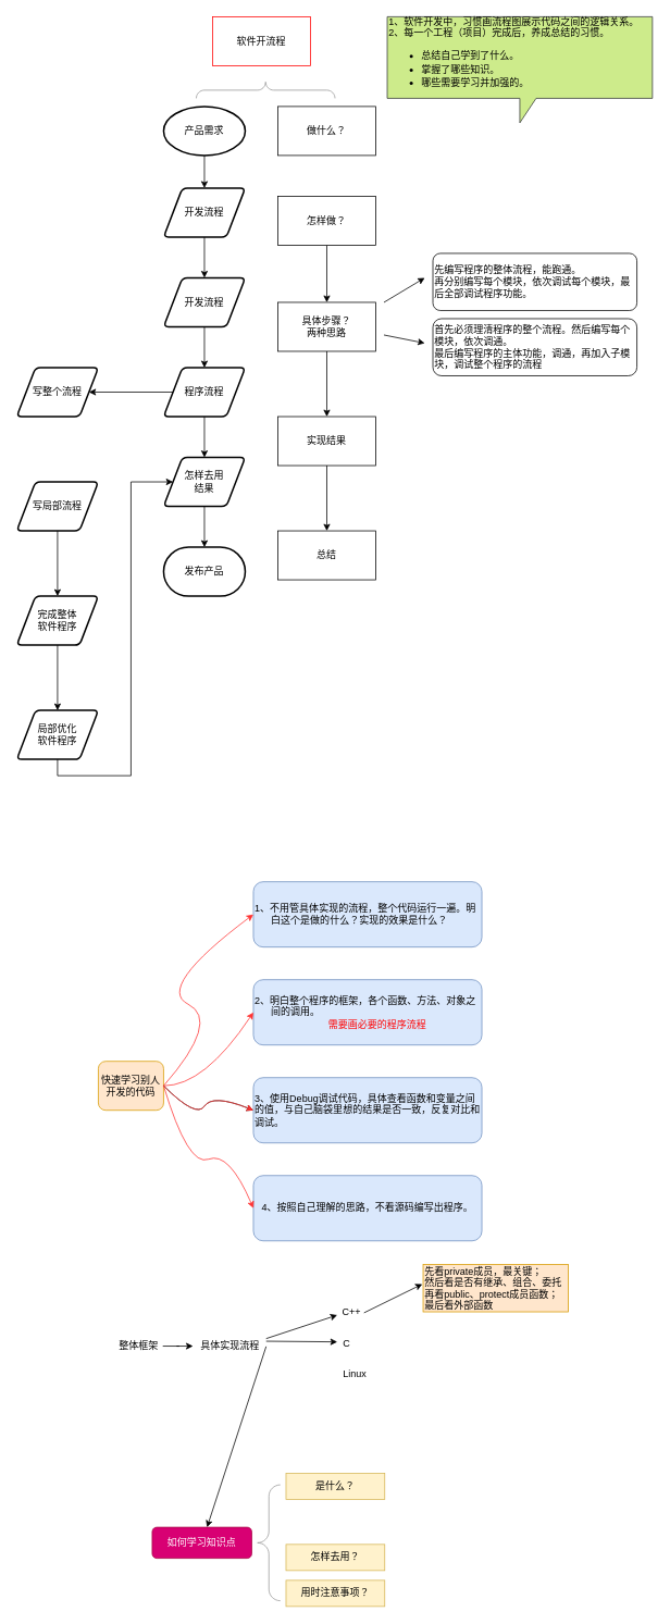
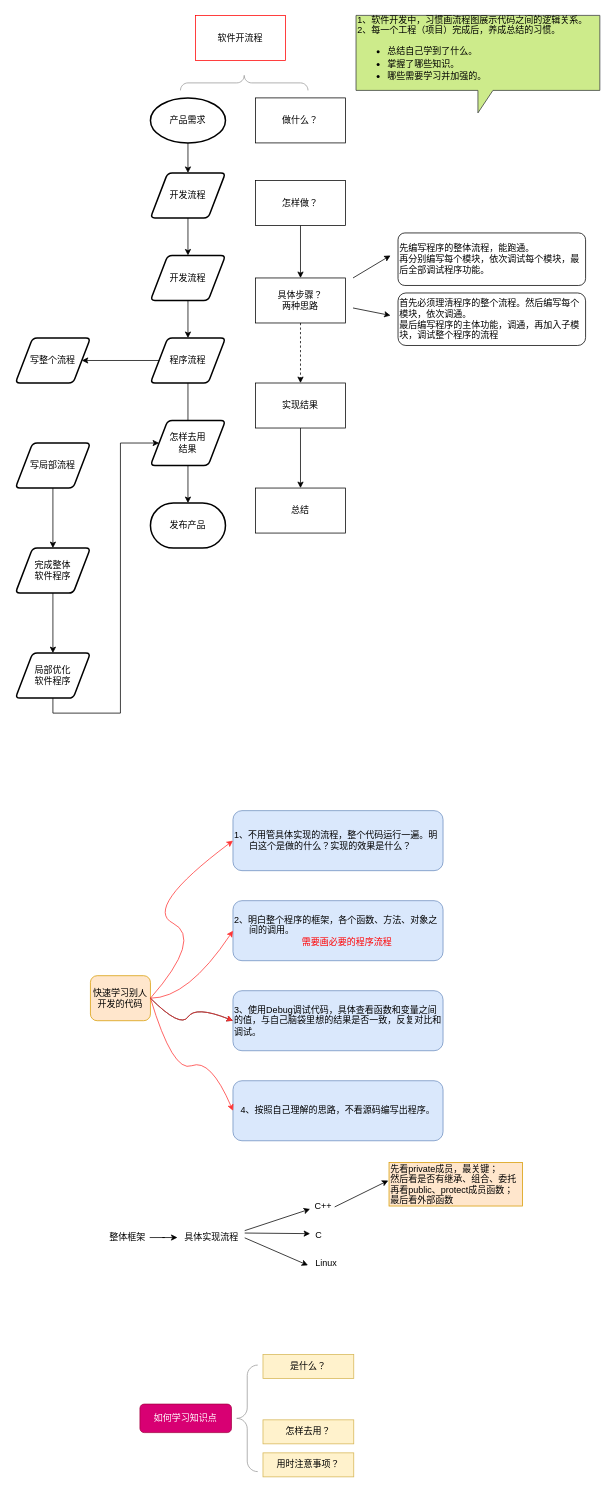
  <mxCell id="0" />
  <mxCell id="1" parent="0" />
  <mxCell id="2" value="软件开流程" style="rounded=0;whiteSpace=wrap;html=1;strokeColor=#FF0000;" parent="1" vertex="1"><mxGeometry x="260" y="20" width="120" height="60" as="geometry" /></mxCell>
  <mxCell id="3" style="edgeStyle=orthogonalEdgeStyle;rounded=0;orthogonalLoop=1;jettySize=auto;html=1;exitX=0.5;exitY=1;exitDx=0;exitDy=0;exitPerimeter=0;entryX=0.5;entryY=0;entryDx=0;entryDy=0;" parent="1" source="4" target="6" edge="1"><mxGeometry relative="1" as="geometry" /></mxCell>
  <mxCell id="4" value="产品需求" style="strokeWidth=2;html=1;shape=mxgraph.flowchart.start_1;whiteSpace=wrap;" parent="1" vertex="1"><mxGeometry x="200" y="130" width="100" height="60" as="geometry" /></mxCell>
  <mxCell id="5" value="" style="edgeStyle=orthogonalEdgeStyle;rounded=0;orthogonalLoop=1;jettySize=auto;html=1;" parent="1" source="6" target="8" edge="1"><mxGeometry relative="1" as="geometry" /></mxCell>
  <mxCell id="6" value="开发流程" style="shape=parallelogram;html=1;strokeWidth=2;perimeter=parallelogramPerimeter;whiteSpace=wrap;rounded=1;arcSize=12;size=0.23;" parent="1" vertex="1"><mxGeometry x="200" y="230" width="100" height="60" as="geometry" /></mxCell>
  <mxCell id="7" value="" style="edgeStyle=orthogonalEdgeStyle;rounded=0;orthogonalLoop=1;jettySize=auto;html=1;" parent="1" source="8" target="11" edge="1"><mxGeometry relative="1" as="geometry" /></mxCell>
  <mxCell id="8" value="开发流程" style="shape=parallelogram;html=1;strokeWidth=2;perimeter=parallelogramPerimeter;whiteSpace=wrap;rounded=1;arcSize=12;size=0.23;" parent="1" vertex="1"><mxGeometry x="200" y="340" width="100" height="60" as="geometry" /></mxCell>
- <mxCell id="9" value="" style="edgeStyle=orthogonalEdgeStyle;rounded=0;orthogonalLoop=1;jettySize=auto;html=1;" parent="1" source="11" target="20" edge="1"><mxGeometry relative="1" as="geometry" /></mxCell>
+ <mxCell id="9" value="" style="edgeStyle=orthogonalEdgeStyle;rounded=0;orthogonalLoop=1;jettySize=auto;html=1;endArrow=none;" parent="1" source="11" target="20" edge="1"><mxGeometry relative="1" as="geometry" /></mxCell>
  <mxCell id="10" value="" style="edgeStyle=orthogonalEdgeStyle;rounded=0;orthogonalLoop=1;jettySize=auto;html=1;" parent="1" source="11" target="12" edge="1"><mxGeometry relative="1" as="geometry" /></mxCell>
  <mxCell id="11" value="程序流程" style="shape=parallelogram;html=1;strokeWidth=2;perimeter=parallelogramPerimeter;whiteSpace=wrap;rounded=1;arcSize=12;size=0.23;" parent="1" vertex="1"><mxGeometry x="200" y="450" width="100" height="60" as="geometry" /></mxCell>
  <mxCell id="12" value="写整个流程&lt;br&gt;" style="shape=parallelogram;html=1;strokeWidth=2;perimeter=parallelogramPerimeter;whiteSpace=wrap;rounded=1;arcSize=12;size=0.23;" parent="1" vertex="1"><mxGeometry x="20" y="450" width="100" height="60" as="geometry" /></mxCell>
  <mxCell id="13" value="" style="edgeStyle=orthogonalEdgeStyle;rounded=0;orthogonalLoop=1;jettySize=auto;html=1;" parent="1" source="14" target="16" edge="1"><mxGeometry relative="1" as="geometry" /></mxCell>
  <mxCell id="14" value="写局部流程" style="shape=parallelogram;html=1;strokeWidth=2;perimeter=parallelogramPerimeter;whiteSpace=wrap;rounded=1;arcSize=12;size=0.23;" parent="1" vertex="1"><mxGeometry x="20" y="590" width="100" height="60" as="geometry" /></mxCell>
  <mxCell id="15" value="" style="edgeStyle=orthogonalEdgeStyle;rounded=0;orthogonalLoop=1;jettySize=auto;html=1;" parent="1" source="16" target="17" edge="1"><mxGeometry relative="1" as="geometry" /></mxCell>
  <mxCell id="16" value="完成整体&lt;br&gt;软件程序" style="shape=parallelogram;html=1;strokeWidth=2;perimeter=parallelogramPerimeter;whiteSpace=wrap;rounded=1;arcSize=12;size=0.23;" parent="1" vertex="1"><mxGeometry x="20" y="730" width="100" height="60" as="geometry" /></mxCell>
  <mxCell id="17" value="局部优化&lt;br&gt;软件程序" style="shape=parallelogram;html=1;strokeWidth=2;perimeter=parallelogramPerimeter;whiteSpace=wrap;rounded=1;arcSize=12;size=0.23;" parent="1" vertex="1"><mxGeometry x="20" y="870" width="100" height="60" as="geometry" /></mxCell>
  <mxCell id="18" style="edgeStyle=orthogonalEdgeStyle;rounded=0;orthogonalLoop=1;jettySize=auto;html=1;exitX=0.5;exitY=1;exitDx=0;exitDy=0;entryX=0.5;entryY=0;entryDx=0;entryDy=0;entryPerimeter=0;" parent="1" source="20" target="29" edge="1"><mxGeometry relative="1" as="geometry" /></mxCell>
  <mxCell id="19" style="edgeStyle=orthogonalEdgeStyle;rounded=0;orthogonalLoop=1;jettySize=auto;html=1;exitX=0;exitY=0.5;exitDx=0;exitDy=0;entryX=0.5;entryY=1;entryDx=0;entryDy=0;startArrow=classic;startFill=1;endArrow=none;endFill=0;" parent="1" source="20" target="17" edge="1"><mxGeometry relative="1" as="geometry"><mxPoint x="170" y="910" as="targetPoint" /><Array as="points"><mxPoint x="160" y="590" /><mxPoint x="160" y="950" /><mxPoint x="70" y="950" /></Array></mxGeometry></mxCell>
  <mxCell id="20" value="怎样去用&lt;br&gt;结果" style="shape=parallelogram;html=1;strokeWidth=2;perimeter=parallelogramPerimeter;whiteSpace=wrap;rounded=1;arcSize=12;size=0.23;" parent="1" vertex="1"><mxGeometry x="200" y="560" width="100" height="60" as="geometry" /></mxCell>
  <mxCell id="21" value="做什么？" style="rounded=0;whiteSpace=wrap;html=1;strokeColor=#000000;" parent="1" vertex="1"><mxGeometry x="340" y="130" width="120" height="60" as="geometry" /></mxCell>
  <mxCell id="22" value="" style="edgeStyle=orthogonalEdgeStyle;rounded=0;orthogonalLoop=1;jettySize=auto;html=1;" parent="1" source="23" target="25" edge="1"><mxGeometry relative="1" as="geometry" /></mxCell>
  <mxCell id="23" value="怎样做？" style="rounded=0;whiteSpace=wrap;html=1;strokeColor=#000000;" parent="1" vertex="1"><mxGeometry x="340" y="240" width="120" height="60" as="geometry" /></mxCell>
- <mxCell id="24" value="" style="edgeStyle=orthogonalEdgeStyle;rounded=0;orthogonalLoop=1;jettySize=auto;html=1;" parent="1" source="25" target="27" edge="1"><mxGeometry relative="1" as="geometry" /></mxCell>
+ <mxCell id="24" value="" style="edgeStyle=orthogonalEdgeStyle;rounded=0;orthogonalLoop=1;jettySize=auto;html=1;dashed=1;" parent="1" source="25" target="27" edge="1"><mxGeometry relative="1" as="geometry" /></mxCell>
  <mxCell id="25" value="具体步骤？&lt;br&gt;两种思路" style="rounded=0;whiteSpace=wrap;html=1;strokeColor=#000000;" parent="1" vertex="1"><mxGeometry x="340" y="370" width="120" height="60" as="geometry" /></mxCell>
  <mxCell id="26" value="" style="edgeStyle=orthogonalEdgeStyle;rounded=0;orthogonalLoop=1;jettySize=auto;html=1;" parent="1" source="27" target="28" edge="1"><mxGeometry relative="1" as="geometry" /></mxCell>
  <mxCell id="27" value="实现结果" style="rounded=0;whiteSpace=wrap;html=1;strokeColor=#000000;" parent="1" vertex="1"><mxGeometry x="340" y="510" width="120" height="60" as="geometry" /></mxCell>
  <mxCell id="28" value="总结" style="rounded=0;whiteSpace=wrap;html=1;strokeColor=#000000;" parent="1" vertex="1"><mxGeometry x="340" y="650" width="120" height="60" as="geometry" /></mxCell>
  <mxCell id="29" value="发布产品" style="strokeWidth=2;html=1;shape=mxgraph.flowchart.terminator;whiteSpace=wrap;" parent="1" vertex="1"><mxGeometry x="200" y="670" width="100" height="60" as="geometry" /></mxCell>
  <mxCell id="30" value="" style="verticalLabelPosition=bottom;shadow=0;dashed=0;align=center;html=1;verticalAlign=top;strokeWidth=1;shape=mxgraph.mockup.markup.curlyBrace;strokeColor=#999999;" parent="1" vertex="1"><mxGeometry x="240" y="100" width="170" height="20" as="geometry" /></mxCell>
  <mxCell id="31" value="&lt;span style=&quot;white-space: normal&quot;&gt;先编写程序的整体流程，能跑通。&lt;br&gt;再分别编写每个模块，依次调试每个模块，最后全部调试&lt;/span&gt;程序功能&lt;span style=&quot;white-space: normal&quot;&gt;。&lt;/span&gt;" style="rounded=1;whiteSpace=wrap;html=1;align=left;arcSize=13;" parent="1" vertex="1"><mxGeometry x="530" y="310" width="250" height="70" as="geometry" /></mxCell>
  <mxCell id="32" value="首先必须理清程序的整个流程。然后编写每个模块，依次调通。&lt;br&gt;最后编写程序的主体功能，调通，再加入子模块，调试整个程序的流程" style="rounded=1;whiteSpace=wrap;html=1;align=left;" parent="1" vertex="1"><mxGeometry x="530" y="390" width="250" height="70" as="geometry" /></mxCell>
  <mxCell id="33" value="" style="endArrow=classic;html=1;" parent="1" edge="1"><mxGeometry width="50" height="50" relative="1" as="geometry"><mxPoint x="470" y="370" as="sourcePoint" /><mxPoint x="520" y="340" as="targetPoint" /></mxGeometry></mxCell>
  <mxCell id="34" value="" style="endArrow=classic;html=1;" parent="1" edge="1"><mxGeometry width="50" height="50" relative="1" as="geometry"><mxPoint x="470" y="410" as="sourcePoint" /><mxPoint x="520" y="420" as="targetPoint" /></mxGeometry></mxCell>
  <mxCell id="35" value="快速学习别人开发的代码" style="rounded=1;whiteSpace=wrap;html=1;fillColor=#ffe6cc;strokeColor=#d79b00;" parent="1" vertex="1"><mxGeometry x="120" y="1300" width="80" height="60" as="geometry" /></mxCell>
  <mxCell id="36" value="1、不用管具体实现的流程，整个代码运行一遍。明&amp;nbsp; &amp;nbsp; &amp;nbsp; &amp;nbsp; 白这个是做的什么？实现的效果是什么？" style="rounded=1;whiteSpace=wrap;html=1;fillColor=#dae8fc;strokeColor=#6c8ebf;align=left;" parent="1" vertex="1"><mxGeometry x="310" y="1080" width="280" height="80" as="geometry" /></mxCell>
  <mxCell id="37" value="&lt;div&gt;&lt;span&gt;2、明白整个程序的框架，各个函数、方法、对象之&amp;nbsp; &amp;nbsp; &amp;nbsp; &amp;nbsp; 间的调用。&lt;/span&gt;&lt;/div&gt;&lt;div&gt;&amp;nbsp; &amp;nbsp; &amp;nbsp; &amp;nbsp; &amp;nbsp; &amp;nbsp; &amp;nbsp; &amp;nbsp; &amp;nbsp; &amp;nbsp; &amp;nbsp; &amp;nbsp; &amp;nbsp; &amp;nbsp;&lt;font color=&quot;#ff0000&quot;&gt;需要画必要的程序流程&lt;/font&gt;&lt;/div&gt;" style="rounded=1;whiteSpace=wrap;html=1;align=left;fillColor=#dae8fc;strokeColor=#6c8ebf;" parent="1" vertex="1"><mxGeometry x="310" y="1200" width="280" height="80" as="geometry" /></mxCell>
  <mxCell id="38" value="3、使用Debug调试代码，具体查看函数和变量之间&amp;nbsp; 的值，与自己脑袋里想的结果是否一致，反复对比和调试。" style="rounded=1;whiteSpace=wrap;html=1;fillColor=#dae8fc;strokeColor=#6c8ebf;align=left;" parent="1" vertex="1"><mxGeometry x="310" y="1320" width="280" height="80" as="geometry" /></mxCell>
  <mxCell id="39" value="4、按照自己理解的思路，不看源码编写出程序。" style="rounded=1;whiteSpace=wrap;html=1;fillColor=#dae8fc;strokeColor=#6c8ebf;" parent="1" vertex="1"><mxGeometry x="310" y="1440" width="280" height="80" as="geometry" /></mxCell>
  <mxCell id="40" value="" style="curved=1;endArrow=classic;html=1;entryX=0;entryY=0.5;entryDx=0;entryDy=0;exitX=1;exitY=0.5;exitDx=0;exitDy=0;strokeColor=#FF3333;" parent="1" source="35" target="36" edge="1"><mxGeometry width="50" height="50" relative="1" as="geometry"><mxPoint x="210" y="1310" as="sourcePoint" /><mxPoint x="260" y="1260" as="targetPoint" /><Array as="points"><mxPoint x="270" y="1250" /><mxPoint x="190" y="1210" /></Array></mxGeometry></mxCell>
  <mxCell id="41" value="" style="curved=1;endArrow=classic;html=1;entryX=0;entryY=0.5;entryDx=0;entryDy=0;strokeColor=#FF3333;" parent="1" target="37" edge="1"><mxGeometry width="50" height="50" relative="1" as="geometry"><mxPoint x="200" y="1330" as="sourcePoint" /><mxPoint x="250" y="1280" as="targetPoint" /><Array as="points"><mxPoint x="250" y="1330" /></Array></mxGeometry></mxCell>
  <mxCell id="42" value="" style="curved=1;endArrow=classic;html=1;exitX=1;exitY=0.5;exitDx=0;exitDy=0;entryX=0;entryY=0.5;entryDx=0;entryDy=0;" parent="1" source="35" target="38" edge="1"><mxGeometry width="50" height="50" relative="1" as="geometry"><mxPoint x="220" y="1410" as="sourcePoint" /><mxPoint x="270" y="1360" as="targetPoint" /><Array as="points"><mxPoint x="240" y="1370" /><mxPoint x="260" y="1340" /></Array></mxGeometry></mxCell>
  <mxCell id="43" value="" style="curved=1;endArrow=classic;html=1;exitX=1;exitY=0.5;exitDx=0;exitDy=0;entryX=0;entryY=0.5;entryDx=0;entryDy=0;strokeColor=#FF3333;" parent="1" source="35" target="39" edge="1"><mxGeometry width="50" height="50" relative="1" as="geometry"><mxPoint x="170" y="1430" as="sourcePoint" /><mxPoint x="220" y="1380" as="targetPoint" /><Array as="points"><mxPoint x="230" y="1430" /><mxPoint x="280" y="1410" /></Array></mxGeometry></mxCell>
  <mxCell id="44" value="" style="curved=1;endArrow=classic;html=1;exitX=1;exitY=0.5;exitDx=0;exitDy=0;entryX=0;entryY=0.5;entryDx=0;entryDy=0;strokeColor=#FF3333;" parent="1" edge="1"><mxGeometry width="50" height="50" relative="1" as="geometry"><mxPoint x="200" y="1330" as="sourcePoint" /><mxPoint x="310" y="1360" as="targetPoint" /><Array as="points"><mxPoint x="240" y="1370" /><mxPoint x="260" y="1340" /></Array></mxGeometry></mxCell>
  <mxCell id="45" style="edgeStyle=orthogonalEdgeStyle;rounded=0;orthogonalLoop=1;jettySize=auto;html=1;" parent="1" source="46" target="47" edge="1"><mxGeometry relative="1" as="geometry"><mxPoint x="244" y="1649" as="targetPoint" /></mxGeometry></mxCell>
  <mxCell id="46" value="整体框架" style="text;html=1;align=center;verticalAlign=middle;resizable=0;points=[];autosize=1;" parent="1" vertex="1"><mxGeometry x="139" y="1639" width="60" height="20" as="geometry" /></mxCell>
  <mxCell id="47" value="具体实现流程" style="text;html=1;align=center;verticalAlign=middle;resizable=0;points=[];autosize=1;" parent="1" vertex="1"><mxGeometry x="236" y="1639" width="90" height="20" as="geometry" /></mxCell>
  <mxCell id="48" value="C++" style="text;html=1;align=center;verticalAlign=middle;resizable=0;points=[];autosize=1;" parent="1" vertex="1"><mxGeometry x="414" y="1599" width="32" height="18" as="geometry" /></mxCell>
  <mxCell id="49" value="C" style="text;html=1;align=center;verticalAlign=middle;resizable=0;points=[];autosize=1;" parent="1" vertex="1"><mxGeometry x="414" y="1637" width="19" height="18" as="geometry" /></mxCell>
  <mxCell id="50" value="Linux" style="text;html=1;align=center;verticalAlign=middle;resizable=0;points=[];autosize=1;" parent="1" vertex="1"><mxGeometry x="414" y="1675" width="39" height="18" as="geometry" /></mxCell>
  <mxCell id="51" value="" style="endArrow=classic;html=1;exitX=0.987;exitY=0.511;exitDx=0;exitDy=0;exitPerimeter=0;" parent="1" source="48" edge="1"><mxGeometry width="50" height="50" relative="1" as="geometry"><mxPoint x="493" y="1631" as="sourcePoint" /><mxPoint x="517" y="1573" as="targetPoint" /></mxGeometry></mxCell>
  <mxCell id="52" value="先看private成员，最关键；&#10;然后看是否有继承、组合、委托&#10;再看public、protect成员函数；&#10;最后看外部函数" style="text;align=left;verticalAlign=middle;resizable=0;points=[];autosize=1;fillColor=#ffe6cc;strokeColor=#d79b00;fontColor=#000000;" parent="1" vertex="1"><mxGeometry x="518" y="1549" width="178" height="58" as="geometry" /></mxCell>
  <mxCell id="53" value="" style="endArrow=classic;html=1;exitX=0.996;exitY=0.04;exitDx=0;exitDy=0;exitPerimeter=0;entryX=-0.038;entryY=0.667;entryDx=0;entryDy=0;entryPerimeter=0;" parent="1" source="47" target="48" edge="1"><mxGeometry width="50" height="50" relative="1" as="geometry"><mxPoint x="305" y="1611" as="sourcePoint" /><mxPoint x="355" y="1561" as="targetPoint" /></mxGeometry></mxCell>
  <mxCell id="54" value="" style="endArrow=classic;html=1;exitX=0.996;exitY=0.2;exitDx=0;exitDy=0;exitPerimeter=0;entryX=-0.063;entryY=0.378;entryDx=0;entryDy=0;entryPerimeter=0;" parent="1" source="47" target="49" edge="1"><mxGeometry width="50" height="50" relative="1" as="geometry"><mxPoint x="342" y="1731" as="sourcePoint" /><mxPoint x="392" y="1681" as="targetPoint" /></mxGeometry></mxCell>
- <mxCell id="55" value="" style="endArrow=classic;html=1;exitX=0.996;exitY=0.52;exitDx=0;exitDy=0;exitPerimeter=0;" parent="1" source="47" target="60" edge="1"><mxGeometry width="50" height="50" relative="1" as="geometry"><mxPoint x="327" y="1725" as="sourcePoint" /><mxPoint x="377" y="1675" as="targetPoint" /></mxGeometry></mxCell>
+ <mxCell id="55" value="" style="endArrow=classic;html=1;exitX=0.996;exitY=0.52;exitDx=0;exitDy=0;exitPerimeter=0;entryX=-0.103;entryY=0.611;entryDx=0;entryDy=0;entryPerimeter=0;" parent="1" source="47" target="50" edge="1"><mxGeometry width="50" height="50" relative="1" as="geometry"><mxPoint x="327" y="1725" as="sourcePoint" /><mxPoint x="377" y="1675" as="targetPoint" /></mxGeometry></mxCell>
  <mxCell id="56" value="&lt;span style=&quot;white-space: normal&quot;&gt;1、软件开发中，习惯画流程图展示代码之间的逻辑关系。&lt;/span&gt;&lt;br style=&quot;white-space: normal&quot;&gt;&lt;span style=&quot;white-space: normal&quot;&gt;2、每一个工程（项目）完成后，养成总结的习惯。&lt;/span&gt;&lt;br style=&quot;white-space: normal&quot;&gt;&lt;ul style=&quot;line-height: 140%&quot;&gt;&lt;li&gt;&lt;span style=&quot;white-space: normal&quot;&gt;总结自己学到了什么。&lt;/span&gt;&lt;/li&gt;&lt;li&gt;&lt;span style=&quot;white-space: normal&quot;&gt;掌握了哪些知识。&lt;/span&gt;&lt;/li&gt;&lt;li&gt;&lt;span style=&quot;white-space: normal&quot;&gt;哪些需要学习并加强的。&lt;/span&gt;&lt;/li&gt;&lt;/ul&gt;" style="shape=callout;whiteSpace=wrap;html=1;perimeter=calloutPerimeter;align=left;fillColor=#cdeb8b;strokeColor=#36393d;" parent="1" vertex="1"><mxGeometry x="474" y="20" width="325" height="130" as="geometry" /></mxCell>
  <mxCell id="57" value="是什么？" style="rounded=0;whiteSpace=wrap;html=1;fillColor=#fff2cc;strokeColor=#d6b656;" vertex="1" parent="1"><mxGeometry x="350" y="1805" width="121" height="32" as="geometry" /></mxCell>
  <mxCell id="58" value="怎样去用？" style="rounded=0;whiteSpace=wrap;html=1;fillColor=#fff2cc;strokeColor=#d6b656;" vertex="1" parent="1"><mxGeometry x="350" y="1892" width="121" height="32" as="geometry" /></mxCell>
  <mxCell id="59" value="用时注意事项？" style="rounded=0;whiteSpace=wrap;html=1;fillColor=#fff2cc;strokeColor=#d6b656;" vertex="1" parent="1"><mxGeometry x="350" y="1936" width="121" height="32" as="geometry" /></mxCell>
  <mxCell id="60" value="如何学习知识点" style="rounded=1;whiteSpace=wrap;html=1;fillColor=#d80073;strokeColor=#A50040;fontColor=#ffffff;" vertex="1" parent="1"><mxGeometry x="186" y="1871" width="122" height="38" as="geometry" /></mxCell>
  <mxCell id="61" value="" style="labelPosition=right;align=left;strokeWidth=1;shape=mxgraph.mockup.markup.curlyBrace;html=1;shadow=0;dashed=0;strokeColor=#999999;direction=north;" vertex="1" parent="1"><mxGeometry x="315" y="1819" width="28" height="142" as="geometry" /></mxCell>
